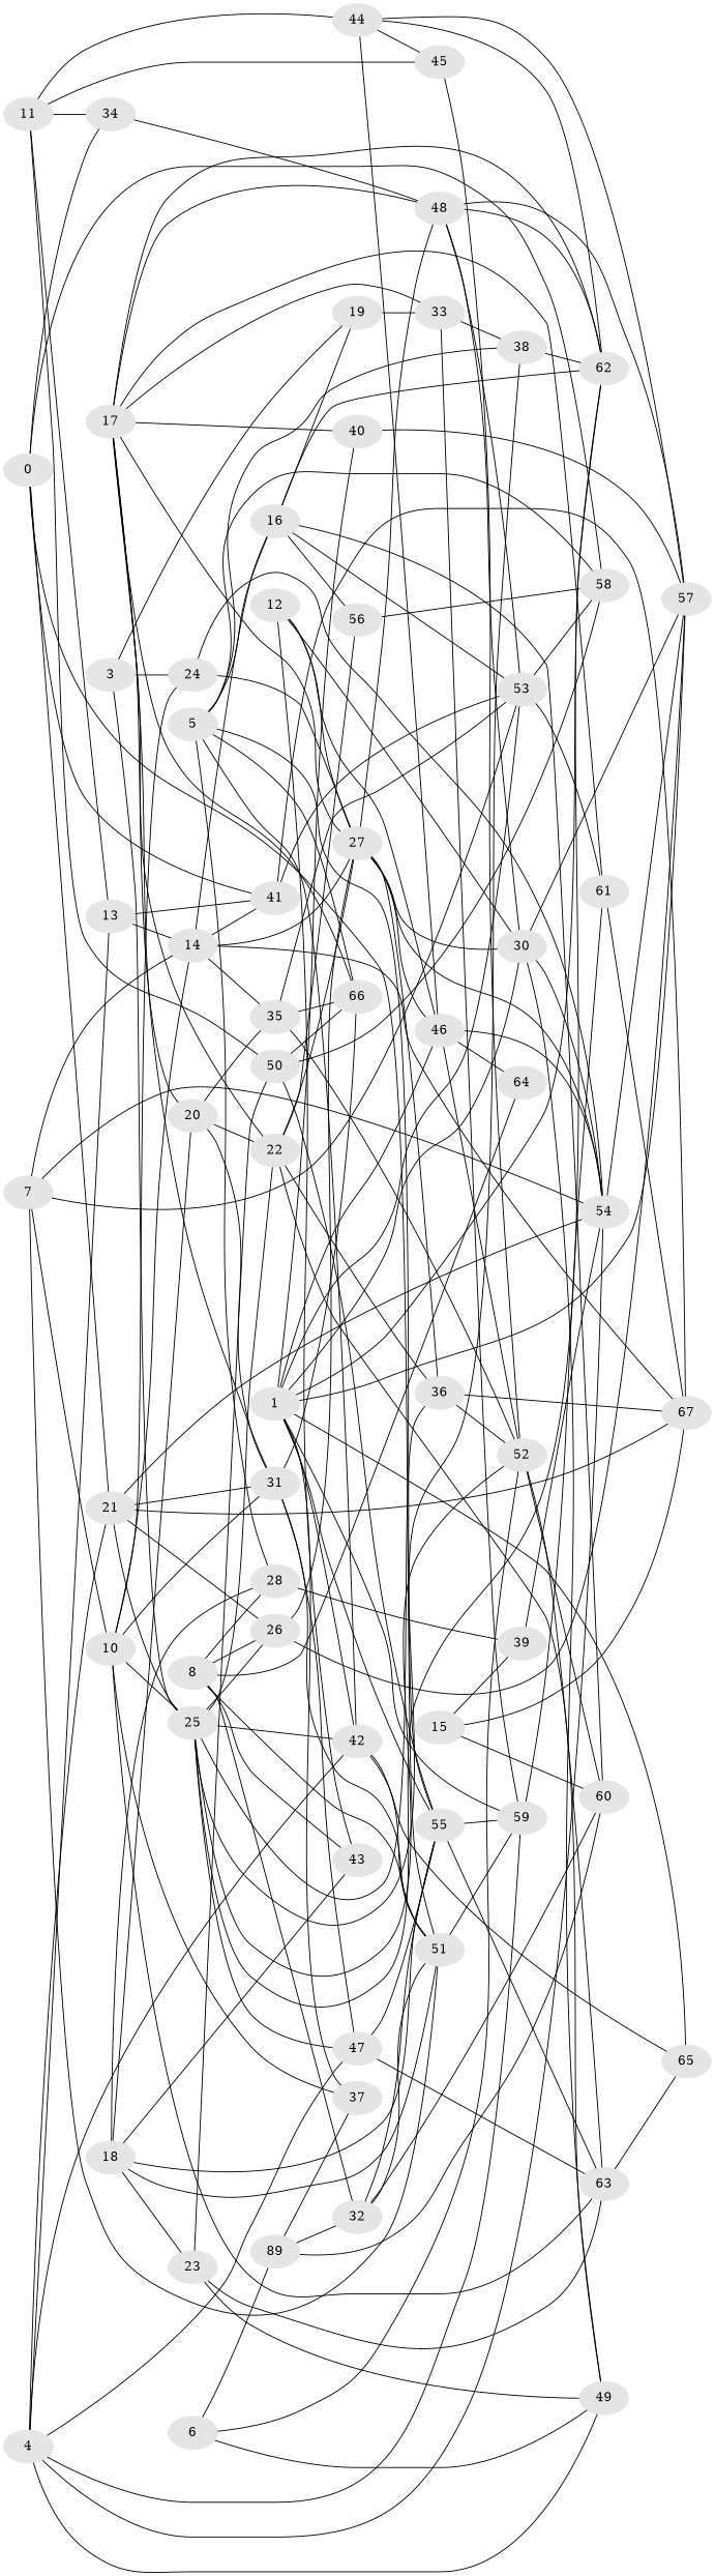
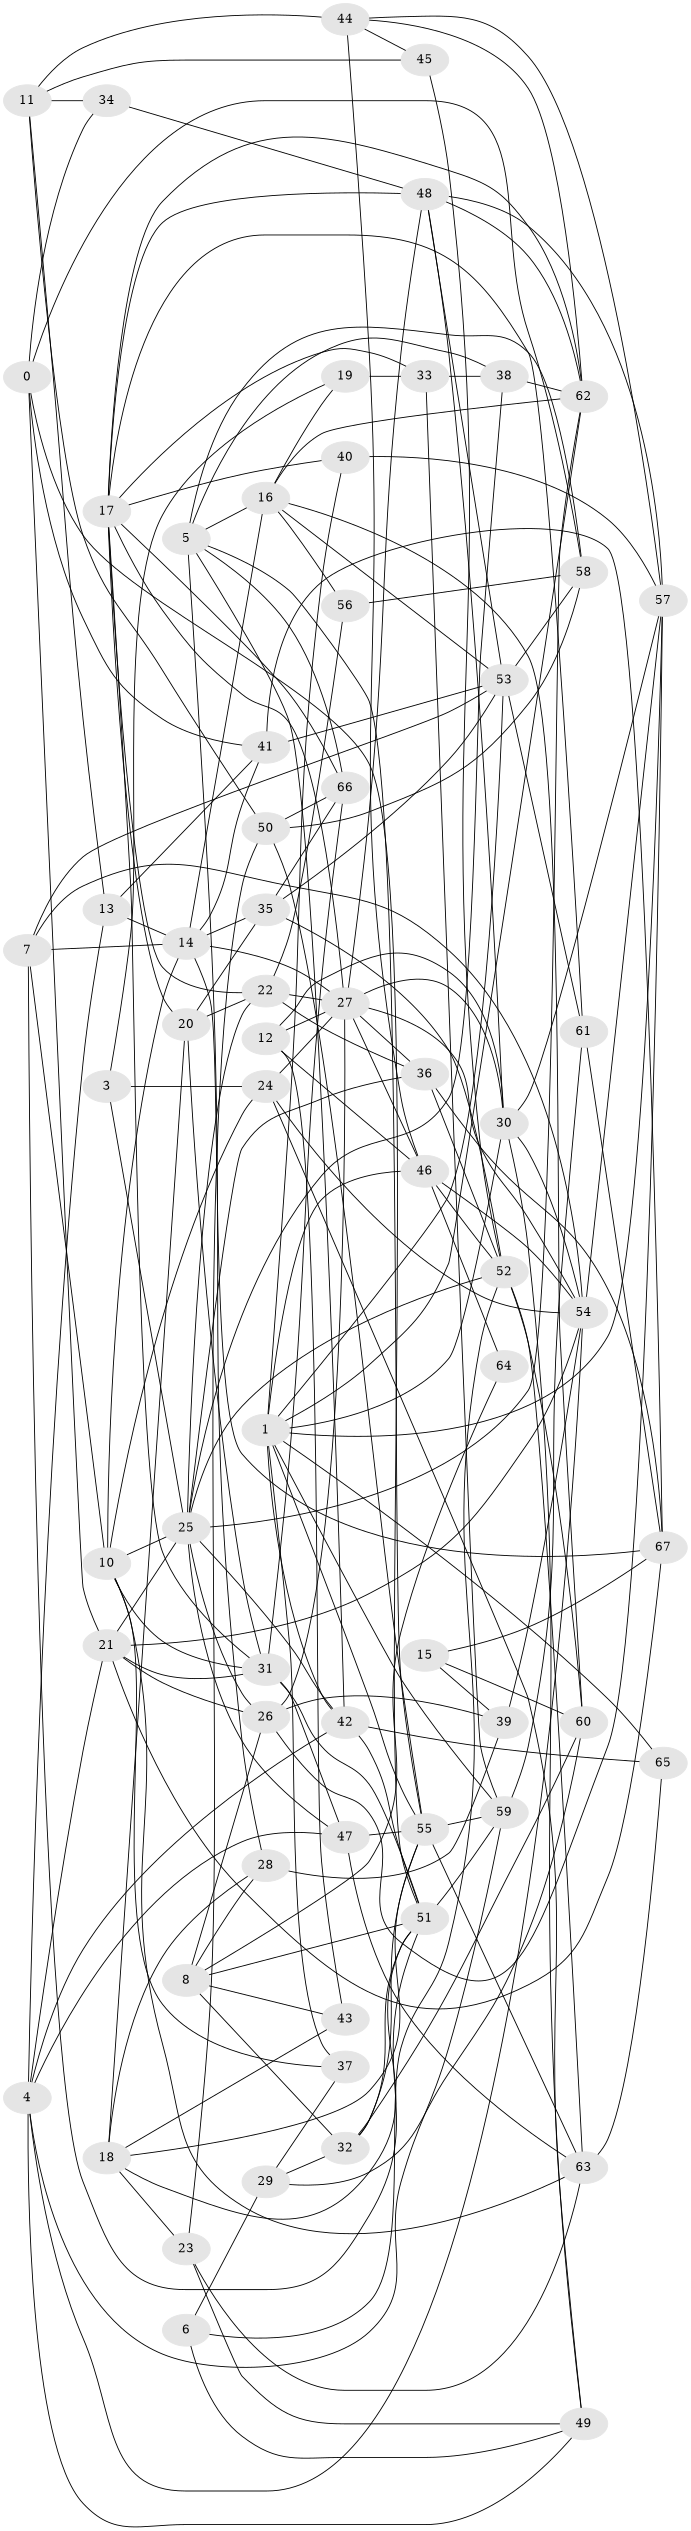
  graph {
    rankdir=LR
    node [color=gray90 style=filled]
    edge [weight=1.0]
    1
    30
    37
    40
    42
    46
    53
    55
    57
    59
    62
    65
    49
    54
    51
    52
    64
    58
    61
    63
    n21 [label=0]
    21
    34
    41
    25
    26
    31
    67
    48
    3
    19
    24
    33
    22
    27
    56
    36
    47
    38
    4
    13
    14
    5
    16
    28
    66
    60
    39
    6
-   29 [label=89]
+   29
    32
    7
    10
    35
    8
    43
    11
    44
    45
    50
    12
    15
    17
    20
    18
    23
    1 -- 30
    1 -- 37
    1 -- 40
    1 -- 42
    1 -- 46
    1 -- 53
    1 -- 55
    1 -- 57
    1 -- 59
    1 -- 62 [weight=2.0]
    1 -- 65
    30 -- 57
    30 -- 49
    30 -- 54
    40 -- 57
    42 -- 65
    42 -- 51
    46 -- 54
    46 -- 52
    46 -- 64
    53 -- 58
    53 -- 61
    55 -- 59
    55 -- 63
    59 -- 61
    54 -- 57
    51 -- 59
    52 -- 63
    52 -- 60
    61 -- 67
    63 -- 65
    n21 -- 51
    n21 -- 58 [weight=2.0]
    n21 -- 21
    n21 -- 34
    n21 -- 41
    21 -- 54 [weight=2.0]
    21 -- 25
    21 -- 26
    21 -- 31
    21 -- 67
    34 -- 48
    41 -- 53
    41 -- 67
    25 -- 42
    25 -- 62
    25 -- 52
    25 -- 26
    25 -- 22
    25 -- 36
    25 -- 47
    25 -- 38
    26 -- 57
    26 -- 27
+   26 -- 39
    31 -- 51
    31 -- 47 [weight=2.0]
    31 -- 66
    48 -- 30
    48 -- 53
    48 -- 57 [weight=2.0]
    48 -- 62
    3 -- 25
    3 -- 19
    3 -- 24
    19 -- 33
-   22 -- 49
+   24 -- 49
    24 -- 54
    24 -- 27
    33 -- 59
    33 -- 38
    22 -- 27
    22 -- 56
    22 -- 36
    27 -- 30
    27 -- 46
    27 -- 54
    27 -- 48 [weight=2.0]
    27 -- 36
    56 -- 58
    36 -- 52
    36 -- 67
    47 -- 55
    47 -- 63
    38 -- 62
    4 -- 42
    4 -- 59
    4 -- 49
    4 -- 54 [weight=2.0]
    4 -- 21
    4 -- 47
    4 -- 13
    13 -- 41
    13 -- 14
    14 -- 41
    14 -- 67
    14 -- 27
    14 -- 16
    14 -- 35
    5 -- 42
    5 -- 55
    5 -- 58
    5 -- 38
    5 -- 16
    5 -- 28
    5 -- 66
    16 -- 53 [weight=2.0]
    16 -- 62
    16 -- 19
    16 -- 56
    16 -- 60
    28 -- 39
    39 -- 54
    6 -- 49
    6 -- 52
    6 -- 29
    29 -- 37
    29 -- 60
    29 -- 32
    32 -- 55
    32 -- 51
    32 -- 60
    7 -- 53
    7 -- 54
    7 -- 51
    7 -- 14
    7 -- 10
    10 -- 37 [weight=2.0]
    10 -- 63
    10 -- 25
    10 -- 31
    10 -- 24
    10 -- 14
    35 -- 53
    35 -- 52
    35 -- 66
    8 -- 51
    8 -- 64
    8 -- 26
    8 -- 28
    8 -- 32
    8 -- 43
    11 -- 34
    11 -- 13
    11 -- 44
    11 -- 45
    11 -- 50
    44 -- 46
    44 -- 57
    44 -- 62
    44 -- 45
    45 -- 52
    50 -- 55
    50 -- 58
    50 -- 66
    12 -- 30
    12 -- 46
    12 -- 27
    12 -- 43
    15 -- 67 [weight=2.0]
    15 -- 60
    15 -- 39
    17 -- 40
    17 -- 62
    17 -- 61
    17 -- 31
    17 -- 48
    17 -- 33
    17 -- 22
    17 -- 27
    17 -- 66
    17 -- 20
    20 -- 31
    20 -- 22
    20 -- 35
    18 -- 55
    18 -- 51
    18 -- 28
    18 -- 43
    18 -- 20
    18 -- 23
    23 -- 49
    23 -- 63
    23 -- 50
  }
